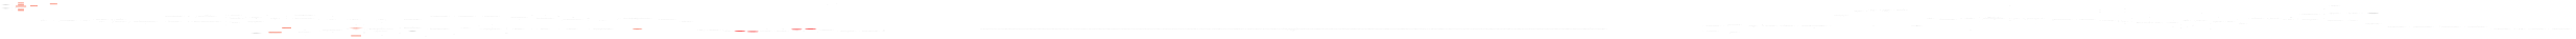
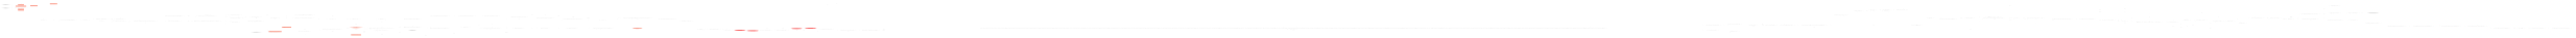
  digraph {
    fontname="Source Code Pro"
    rankdir=LR
    node [fillcolor=white fontname="Source Code Pro" shape=ellipse style=filled]
    edge [fontname="Source Code Pro" style=bold]
    n1 [label="String parentFolder = JSONUtils.getObjectProperty(folderMap.getValue(),RegistryConstants.ATTR_PARENT)@@@32@@@['1', '1', '0']"]
    n2 [label="DataSourceFolder parent = parentFolder == null? null: registry.findFolderByPath(parentFolder,true)@@@33@@@['1', '1', '0']"]
    n3 [label="folder = new DataSourceFolder(registry,parent,name,description)@@@36@@@['1', '1', '0']"]
    n4 [label="DataSourceFolder folder = parent == null? registry.findFolderByPath(name,true): parent.getChild(name)@@@34@@@['1', '1', '0']"]
    n5 [label="String color = JSONUtils.getObjectProperty(ctMap.getValue(),RegistryConstants.ATTR_COLOR)@@@47@@@['1', '1', '0']"]
    n6 [label="ct = new DBPConnectionType(id,name,color,description,CommonUtils.toBoolean(autoCommit),CommonUtils.toBoolean(confirmExecute),CommonUtils.toBoolean(confirmDataChange))@@@53@@@['1', '1', '0']"]
    n7 [label="Boolean autoCommit = JSONUtils.getObjectProperty(ctMap.getValue(),\"auto-commit\")@@@48@@@['1', '1', '0']"]
    n8 [label="DBWorkbench.getPlatform().getDataSourceProviderRegistry().addConnectionType(ct)@@@54@@@['1', '1', '0']"]
    n9 [label="Boolean confirmExecute = JSONUtils.getObjectProperty(ctMap.getValue(),\"confirm-execute\")@@@49@@@['1', '1', '0']"]
    n10 [label="String description = JSONUtils.getObjectProperty(folderMap.getValue(),RegistryConstants.ATTR_DESCRIPTION)@@@31@@@['1', '1', '0']"]
    n11 [label="folder.setDescription(description)@@@40@@@['1', '1', '0']"]
    n12 [label="String name = folderMap.getKey()@@@30@@@['1', '1', '0']"]
    n13 [label="String id = ctMap.getKey()@@@44@@@['1', '1', '0']"]
    n14 [label="DBWHandlerConfiguration curNetworkHandler = new DBWHandlerConfiguration(handlerDescriptor,dataSource == null? null: dataSource.getDriver())@@@11@@@['0', '0', '1']"]
    n15 [label="registry.addDataSourceFolder(folder)@@@37@@@['1', '1', '0']"]
    n16 [fillcolor=lightgray label="return null@@@8@@@['0', '0', '1']"]
    n17 [label="dataSource.updateObjectFilter(typeName,objectID,filter)@@@189@@@['1', '1', '0']"]
    n18 [label="String typeName = JSONUtils.getString(filterCfg,RegistryConstants.ATTR_TYPE)@@@185@@@['1', '1', '0']"]
    n19 [label="dataSource.getPreferenceStore().getProperties().putAll(JSONUtils.deserializeProperties(conObject,RegistryConstants.TAG_CUSTOM_PROPERTIES))@@@192@@@['1', '1', '0']"]
    n20 [label="String objectID = JSONUtils.getString(filterCfg,RegistryConstants.ATTR_ID)@@@186@@@['1', '1', '0']"]
    n21 [label="String vmID = CommonUtils.toString(conObject.get(\"virtual-model-id\"),id)@@@193@@@['1', '1', '0']"]
    n22 [label="dataSource.setLockPasswordHash(CommonUtils.toString(conObject.get(RegistryConstants.ATTR_LOCK_PASSWORD)))@@@121@@@['1', '1', '0']"]
    n23 [label="{Map<String,Object> cfgObject = JSONUtils.getObject(conObject,\"configuration\")DBPConnectionConfiguration config = dataSource.getConnectionConfiguration()config.setHostName(JSONUtils.getString(cfgObject,RegistryConstants.ATTR_HOST))config.setHostPort(JSONUtils.getString(cfgObject,RegistryConstants.ATTR_PORT))config.setServerName(JSONUtils.getString(cfgObject,RegistryConstants.ATTR_SERVER))config.setDatabaseName(JSONUtils.getString(cfgObject,RegistryConstants.ATTR_DATABASE))config.setUrl(JSONUtils.getString(cfgObject,RegistryConstants.ATTR_URL))if (!passwordReadCanceled) {final String(( creds = readSecuredCredentials(cfgObject,dataSource,null,null)config.setUserName(creds(0()if (dataSource.isSavePassword()) {config.setUserPassword(creds(1()}}config.setClientHomeId(JSONUtils.getString(cfgObject,RegistryConstants.ATTR_HOME))config.setConfigProfileName(JSONUtils.getString(cfgObject,\"config-profile\"))config.setUserProfileName(JSONUtils.getString(cfgObject,\"user-profile\"))config.setConnectionType(DataSourceProviderRegistry.getInstance().getConnectionType(JSONUtils.getString(cfgObject,RegistryConstants.ATTR_TYPE),DBPConnectionType.DEFAULT_TYPE))String colorValue = JSONUtils.getString(cfgObject,RegistryConstants.ATTR_COLOR)if (!CommonUtils.isEmpty(colorValue)) {config.setConnectionColor(colorValue)}int keepAlive = JSONUtils.getInteger(cfgObject,RegistryConstants.ATTR_KEEP_ALIVE)if (keepAlive > 0) {config.setKeepAliveInterval(keepAlive)}config.setProperties(JSONUtils.deserializeProperties(cfgObject,RegistryConstants.TAG_PROPERTIES))config.setProviderProperties(JSONUtils.deserializeProperties(cfgObject,RegistryConstants.TAG_PROVIDER_PROPERTIES))for (Map.Entry<String,Map<String,Object>> eventObject : JSONUtils.getNestedObjects(cfgObject,RegistryConstants.TAG_EVENTS)){DBPConnectionEventType eventType = CommonUtils.valueOf(,eventObject.getKey(),DBPConnectionEventType.BEFORE_CONNECT)Map<String,Object> eventCfg = eventObject.getValue()DBRShellCommand command = new DBRShellCommand(\"\")command.setEnabled(JSONUtils.getBoolean(eventCfg,RegistryConstants.ATTR_ENABLED))command.setShowProcessPanel(JSONUtils.getBoolean(eventCfg,RegistryConstants.ATTR_SHOW_PANEL))command.setWaitProcessFinish(JSONUtils.getBoolean(eventCfg,RegistryConstants.ATTR_WAIT_PROCESS))if (command.isWaitProcessFinish()) {command.setWaitProcessTimeoutMs(JSONUtils.getInteger(eventCfg,RegistryConstants.ATTR_WAIT_PROCESS_TIMEOUT))}command.setTerminateAtDisconnect(JSONUtils.getBoolean(eventCfg,RegistryConstants.ATTR_TERMINATE_AT_DISCONNECT))command.setPauseAfterExecute(JSONUtils.getInteger(eventCfg,RegistryConstants.ATTR_PAUSE_AFTER_EXECUTE))command.setWorkingDirectory(JSONUtils.getString(eventCfg,RegistryConstants.ATTR_WORKING_DIRECTORY))command.setCommand(JSONUtils.getString(eventCfg,RegistryConstants.ATTR_COMMAND))config.setEvent(eventType,command)}for (Map.Entry<String,Map<String,Object>> handlerObject : JSONUtils.getNestedObjects(cfgObject,RegistryConstants.TAG_HANDLERS)){DBWHandlerConfiguration configuration = parseNetworkHandlerConfig(dataSource,null,handlerObject)dataSource.getConnectionConfiguration().updateHandler(configuration)}Map<String,Object> bootstrapCfg = JSONUtils.getObject(conObject,RegistryConstants.TAG_BOOTSTRAP)if (bootstrapCfg.containsKey(RegistryConstants.ATTR_AUTOCOMMIT)) {config.getBootstrap().setDefaultAutoCommit(JSONUtils.getBoolean(bootstrapCfg,RegistryConstants.ATTR_AUTOCOMMIT))}if (bootstrapCfg.containsKey(RegistryConstants.ATTR_TXN_ISOLATION)) {config.getBootstrap().setDefaultTransactionIsolation(JSONUtils.getInteger(bootstrapCfg,RegistryConstants.ATTR_TXN_ISOLATION))}config.getBootstrap().setDefaultObjectName(JSONUtils.getString(bootstrapCfg,RegistryConstants.ATTR_DEFAULT_OBJECT))if (bootstrapCfg.containsKey(RegistryConstants.ATTR_IGNORE_ERRORS)) {config.getBootstrap().setIgnoreErrors(JSONUtils.getBoolean(bootstrapCfg,RegistryConstants.ATTR_IGNORE_ERRORS))}config.getBootstrap().setInitQueries(JSONUtils.deserializeStringList(bootstrapCfg,RegistryConstants.TAG_QUERY))}@@@122@@@['1', '1', '0']"]
    n24 [label="credFile.exists()@@@6@@@['1', '1', '0']" shape=diamond]
    n25 [label="Map<String,Object> jsonMap = JSONUtils.parseMap(CONFIG_GSON,configReader)@@@28@@@['1', '1', '0']"]
    n26 [label="ContentEncrypter encrypter = new ContentEncrypter(registry.getPlatform().getApplication().getSecureStorage().getLocalSecretKey())@@@14@@@['1', '1', '0']"]
    n27 [label="ByteArrayOutputStream credBuffer = new ByteArrayOutputStream()@@@7@@@['1', '1', '0']"]
    n28 [label="IOUtils.copyStream(crdStream,credBuffer)@@@9@@@['1', '1', '0']"]
    n29 [fillcolor=tomato label="handlerDescriptor == null@@@6@@@['0', '0', '1']" shape=diamond]
    n30 [label="Map<String,Map<String,Map<String,String>>> res = CONFIG_GSON.fromJson(credJson,new TypeToken<Map<String,Map<String,Map<String,String>>>>(){}.getType())@@@17@@@['1', '1', '0']"]
    n31 [label="secureProperties.putAll(res)@@@20@@@['1', '1', '0']"]
    n32 [label="String credJson = encrypter.decrypt(credBuffer.toByteArray())@@@16@@@['1', '1', '0']"]
    n33 [label="log.warn(\"Can't find network handler '\" + handlerId + \"'\")@@@7@@@['0', '0', '1']"]
    n34 [label="curNetworkHandler.setProperties(JSONUtils.deserializeProperties(handlerCfg,RegistryConstants.TAG_PROPERTIES))@@@21@@@['0', '0', '1']"]
    n35 [label="curNetworkHandler.setSavePassword(JSONUtils.getBoolean(handlerCfg,RegistryConstants.ATTR_SAVE_PASSWORD))@@@13@@@['0', '0', '1']"]
    n36 [label="curNetworkHandler.setEnabled(JSONUtils.getBoolean(handlerCfg,RegistryConstants.ATTR_ENABLED))@@@12@@@['0', '0', '1']"]
    n37 [fillcolor=tomato label="return curNetworkHandler@@@22@@@['0', '0', '1']"]
    n38 [label="!passwordReadCanceled@@@14@@@['0', '0', '1']" shape=diamond]
    n39 [label="!CommonUtils.isEmpty(typeName)@@@187@@@['1', '1', '0']" shape=diamond]
    n40 [label="DBSObjectFilter filter = readObjectFiler(filterCfg)@@@188@@@['1', '1', '0']"]
    n41 [label="String driverId = CommonUtils.toString(conObject.get(RegistryConstants.ATTR_DRIVER))@@@91@@@['1', '1', '0']"]
    n42 [label="driver.setName(driverId)@@@96@@@['1', '1', '0']"]
    n43 [label="DriverDescriptor driver = provider.getDriver(driverId)@@@92@@@['1', '1', '0']"]
    n44 [label="log.warn(\"Can't find driver \" + driverId + \" in datasource provider \" + provider.getId() + \" for datasource '\" + id + \"'. Create new driver\")@@@94@@@['1', '1', '0']"]
    n45 [label="driver = provider.createDriver(driverId)@@@95@@@['1', '1', '0']"]
    n46 [label="driver.setDescription(\"Missing driver \" + driverId)@@@97@@@['1', '1', '0']"]
    n47 [label="driver == null@@@93@@@['1', '1', '0']" shape=diamond]
    n48 [label="dataSource = new DataSourceDescriptor(registry,origin,id,driver,new DBPConnectionConfiguration())@@@105@@@['1', '1', '0']"]
    n49 [label="provider.addDriver(driver)@@@100@@@['1', '1', '0']"]
    n50 [label="driver.setDriverClassName(\"java.sql.Driver\")@@@98@@@['1', '1', '0']"]
    n51 [fillcolor=tomato label="@Nullable DBWNetworkProfile profile@@@2@@@['0', '0', '1']" shape=box]
    n52 [label="final String(( creds = readSecuredCredentials(handlerCfg,dataSource,profile,\"network/\" + handlerId)@@@15@@@['0', '0', '1']"]
    n53 [label="curNetworkHandler.setUserName(creds(0()@@@16@@@['0', '0', '1']"]
    n54 [label="curNetworkHandler.setPassword(creds(1()@@@18@@@['0', '0', '1']"]
    n55 [label="driver.setTemporary(true)@@@99@@@['1', '1', '0']"]
    n56 [label="DataSourceDescriptor dataSource = registry.getDataSource(id)@@@102@@@['1', '1', '0']"]
    n57 [label="Exception e@@@22@@@['1', '1', '0']" shape=diamond]
    n58 [label="log.error(\"Error decrypting secure credentials\",e)@@@23@@@['1', '1', '0']"]
    n59 [fillcolor=lightgray label="registry.addSavedFilter(filter)@@@208@@@['1', '1', '0']"]
    n60 [label="DBSObjectFilter filter = readObjectFiler(ctMap)@@@207@@@['1', '1', '0']"]
-   n61 [fillcolor=tomato label="InputStream is@@@2@@@['0', '1', '0']" shape=box]
    n62 [fillcolor=tomato label="DataSourceRegistry.ParseResults parseResults@@@2@@@['1', '1', '0']" shape=box]
    n63 [label="parseResults.addedDataSources.add(dataSource)@@@200@@@['1', '1', '0']"]
    n64 [label="registry.addDataSourceToList(dataSource)@@@199@@@['1', '1', '0']"]
    n65 [label="boolean newDataSource = (dataSource == null)@@@103@@@['1', '1', '0']"]
    n66 [label="parseResults.updatedDataSources.add(dataSource)@@@203@@@['1', '1', '0']"]
    n67 [label="Map<String,Object> conObject = conMap.getValue()@@@79@@@['1', '1', '0']"]
    n68 [label="newDataSource@@@198@@@['1', '1', '0']" shape=diamond]
    n69 [label="newDataSource@@@104@@@['1', '1', '0']" shape=diamond]
    n70 [label="dataSource.setSavePassword(JSONUtils.getBoolean(conObject,RegistryConstants.ATTR_SAVE_PASSWORD))@@@113@@@['1', '1', '0']"]
    n71 [label="dataSource.setShowSystemObjects(JSONUtils.getBoolean(conObject,RegistryConstants.ATTR_SHOW_SYSTEM_OBJECTS))@@@114@@@['1', '1', '0']"]
    n72 [label="dataSource.setShowUtilityObjects(JSONUtils.getBoolean(conObject,RegistryConstants.ATTR_SHOW_UTIL_OBJECTS))@@@115@@@['1', '1', '0']"]
    n73 [fillcolor=lightgray label="parseNetworkHandlerConfig['0', '0', '1']" shape=diamond]
    n74 [label="String handlerId = handlerObject.getKey()@@@3@@@['0', '0', '1']"]
    n75 [fillcolor=tomato label="@Nullable DataSourceDescriptor dataSource@@@2@@@['0', '0', '1']" shape=box]
    n76 [fillcolor=tomato label="@NotNull Map.Entry<String,Map<String,Object>> handlerObject@@@2@@@['0', '0', '1']" shape=box]
    n77 [label="Map<String,Object> handlerCfg = handlerObject.getValue()@@@4@@@['0', '0', '1']"]
    n78 [label="NetworkHandlerDescriptor handlerDescriptor = NetworkHandlerRegistry.getInstance().getDescriptor(handlerId)@@@5@@@['0', '0', '1']"]
    n79 [label="log.warn(\"Empty datasource provider for datasource '\" + id + \"'\")@@@83@@@['1', '1', '0']"]
    n80 [label="dataSource.setName(JSONUtils.getString(conObject,RegistryConstants.ATTR_NAME))@@@112@@@['1', '1', '0']"]
    n81 [label="dataSource.setConnectionReadOnly(JSONUtils.getBoolean(conObject,RegistryConstants.ATTR_READ_ONLY))@@@116@@@['1', '1', '0']"]
    n82 [label="final String folderPath = JSONUtils.getString(conObject,RegistryConstants.ATTR_FOLDER)@@@117@@@['1', '1', '0']"]
    n83 [label="String id = conMap.getKey()@@@80@@@['1', '1', '0']"]
    n84 [label="Boolean confirmDataChange = JSONUtils.getObjectProperty(ctMap.getValue(),\"confirm-data-change\")@@@50@@@['1', '1', '0']"]
    n85 [label="DBPConnectionType ct = DBWorkbench.getPlatform().getDataSourceProviderRegistry().getConnectionType(id,null)@@@51@@@['1', '1', '0']"]
    n86 [label="ct == null@@@52@@@['1', '1', '0']" shape=diamond]
    n87 [label="dataSource.setFolder(registry.findFolderByPath(folderPath,true))@@@119@@@['1', '1', '0']"]
    n88 [label="folderPath != null@@@118@@@['1', '1', '0']" shape=diamond]
    n89 [label="registry.updateNetworkProfile(profile)@@@76@@@['1', '1', '0']"]
    n90 [fillcolor=red label="String profileId = vmMap.getKey()@@@64@@@['1', '0', '0']"]
    n91 [fillcolor=red label="String profileName = vmMap.getKey()@@@64@@@['0', '1', '0']"]
    n92 [fillcolor=red label="profile.setProfileId(profileId)@@@67@@@['1', '0', '0']"]
    n93 [label="Map<String,Object> profileMap = vmMap.getValue()@@@65@@@['1', '1', '0']"]
    n94 [fillcolor=red label="profile.setProfileName(profileName)@@@67@@@['0', '1', '0']"]
    n95 [label="Map<String,DBVModel> modelMap = new LinkedHashMap<>()@@@57@@@['1', '1', '0']"]
    n96 [label="String name = JSONUtils.getObjectProperty(ctMap.getValue(),RegistryConstants.ATTR_NAME)@@@45@@@['1', '1', '0']"]
    n97 [label="String id = vmMap.getKey()@@@59@@@['1', '1', '0']"]
    n98 [label="profile.setProfileName(JSONUtils.getString(profileMap,\"name\"))@@@68@@@['1', '1', '0']"]
    n99 [label="profile.setProperties(JSONUtils.deserializeProperties(profileMap,\"properties\"))@@@69@@@['1', '1', '0']"]
    n100 [label="String description = JSONUtils.getObjectProperty(ctMap.getValue(),RegistryConstants.ATTR_DESCRIPTION)@@@46@@@['1', '1', '0']"]
    n101 [label="DataSourceProviderDescriptor provider = DataSourceProviderRegistry.getInstance().getDataSourceProvider(dsProviderID)@@@86@@@['1', '1', '0']"]
    n102 [label="provider == null@@@87@@@['1', '1', '0']" shape=diamond]
    n103 [label="log.warn(\"Can't find datasource provider \" + dsProviderID + \" for datasource '\" + id + \"'\")@@@88@@@['1', '1', '0']"]
    n104 [label="provider = (DataSourceProviderDescriptor)DataSourceProviderRegistry.getInstance().makeFakeProvider(dsProviderID)@@@89@@@['1', '1', '0']"]
    n105 [label="DBWNetworkProfile profile = new DBWNetworkProfile()@@@66@@@['1', '1', '0']"]
    n106 [fillcolor=tomato label="InputStream is@@@2@@@['1', '0', '0']" shape=box]
    n107 [label="curNetworkHandler.isSavePassword()@@@17@@@['0', '0', '1']" shape=diamond]
    n108 [fillcolor=tomato label="boolean refresh@@@2@@@['0', '1', '0']" shape=box]
    n109 [label="String dsProviderID = CommonUtils.toString(conObject.get(RegistryConstants.ATTR_PROVIDER))@@@81@@@['1', '1', '0']"]
    n110 [label="CommonUtils.isEmpty(dsProviderID)@@@82@@@['1', '1', '0']" shape=diamond]
    n111 [label="DBWHandlerConfiguration configuration = parseNetworkHandlerConfig(null,profile,handlerMap)@@@71@@@['1', '1', '0']"]
    n112 [label="profile.updateConfiguration(configuration)@@@73@@@['1', '1', '0']"]
    n113 [label="configuration != null@@@72@@@['1', '1', '0']" shape=diamond]
    n114 [label="modelMap.put(id,model)@@@61@@@['1', '1', '0']"]
    n115 [label="DBVModel model = new DBVModel(id,vmMap.getValue())@@@60@@@['1', '1', '0']"]
    n116 [label="dataSource.clearFilters()@@@110@@@['1', '1', '0']"]
    n117 [label="IFolder mdFolder = registry.getProject().getMetadataFolder(false)@@@3@@@['1', '1', '0']"]
    n118 [label="mdFolder.exists()@@@4@@@['1', '1', '0']" shape=diamond]
    n119 [label="IFile credFile = mdFolder.getFile(DBPDataSourceRegistry.CREDENTIALS_CONFIG_FILE_NAME)@@@5@@@['1', '1', '0']"]
    n120 [label="Exception e@@@11@@@['1', '1', '0']" shape=diamond]
    n121 [label="log.error(\"Error reading secure credentials file\",e)@@@12@@@['1', '1', '0']"]
    n122 [fillcolor=tomato label="DataSourceOrigin origin@@@2@@@['1', '0', '0']" shape=box]
    n123 [label="dataSource.setVirtualModel(dbvModel)@@@196@@@['1', '1', '0']"]
    n124 [fillcolor=tomato label="DataSourceOrigin origin@@@2@@@['0', '1', '0']" shape=box]
    n125 [label="dataSource.getConnectionConfiguration().setHandlers(Collections.emptyList())@@@109@@@['1', '1', '0']"]
    n126 [label="dataSource.getConnectionConfiguration().setProperties(Collections.emptyMap())@@@108@@@['1', '1', '0']"]
    n127 [label="DBVModel dbvModel = modelMap.get(vmID)@@@194@@@['1', '1', '0']"]
    n128 [label="dbvModel != null@@@195@@@['1', '1', '0']" shape=diamond]
    n129 [fillcolor=tomato label="boolean refresh@@@2@@@['1', '0', '0']" shape=box]
    n130 [label="folder == null@@@35@@@['1', '1', '0']" shape=diamond]
    n131 [fillcolor=lightgray label="parseDataSources['1', '0', '0']" shape=diamond]
    n132 [fillcolor=lightgray label="parseDataSources['0', '1', '0']" shape=diamond]
    n1 -> n2
    n1 -> n2 [label=parentFolder style=solid]
    n2 -> n3 [label=parent style=solid]
    n2 -> n4 [label=parent style=solid]
    n2 -> n4
    n3 -> n15
    n3 -> n15 [label=folder style=solid]
    n4 -> n130 [label=folder style=solid]
    n4 -> n130
    n5 -> n6 [label=color style=solid]
    n5 -> n7
    n6 -> n8
    n6 -> n8 [label=ct style=solid]
    n7 -> n6 [label=autoCommit style=solid]
    n7 -> n9
    n8 -> n13
    n8 -> n95
    n9 -> n6 [label=confirmExecute style=solid]
    n9 -> n84
    n10 -> n1
    n10 -> n3 [label=description style=solid]
    n10 -> n11 [label=description style=solid]
    n11 -> n12
    n11 -> n13
    n11 -> n14 [label=0 style=dashed]
    n12 -> n3 [label=name style=solid]
    n12 -> n4 [label=name style=solid]
    n12 -> n10
    n13 -> n6 [label=id style=solid]
    n13 -> n85 [label=id style=solid]
    n13 -> n96
    n14 -> n36
    n14 -> n37 [label=curNetworkHandler style=solid]
    n15 -> n12
    n15 -> n13
    n17 -> n18
    n17 -> n19
    n18 -> n17 [label=typeName style=solid]
    n18 -> n20
    n19 -> n21
    n20 -> n17 [label=objectID style=solid]
    n20 -> n39
    n21 -> n127 [label=vmID style=solid]
    n21 -> n127
    n22 -> n23
    n23 -> n18
    n24 -> n25
    n24 -> n26 [label=true style=dotted]
    n24 -> n27 [label=true style=dotted]
    n24 -> n27
    n24 -> n28 [label=true style=dotted]
    n24 -> n29 [label=0 style=dashed]
    n24 -> n30 [label=true style=dotted]
    n24 -> n31 [label=true style=dotted]
    n24 -> n32 [label=true style=dotted]
    n25 -> n12
    n26 -> n32
    n27 -> n28
    n27 -> n28 [label=credBuffer style=solid]
    n28 -> n26
    n29 -> n14
    n29 -> n14 [label=false style=dotted]
    n29 -> n16 [label=true style=dotted]
    n29 -> n33 [label=true style=dotted]
    n29 -> n33
    n29 -> n34 [label=false style=dotted]
    n29 -> n35 [label=false style=dotted]
    n29 -> n36 [label=false style=dotted]
    n29 -> n37 [label=false style=dotted]
    n29 -> n38 [label=false style=dotted]
    n30 -> n31 [label=res style=solid]
    n30 -> n31
    n31 -> n25
    n32 -> n30
    n32 -> n30 [label=credJson style=solid]
    n33 -> n16
    n34 -> n37
    n35 -> n38
    n36 -> n35
    n38 -> n34
    n38 -> n52
    n38 -> n52 [label=true style=dotted]
    n38 -> n53 [label=true style=dotted]
    n38 -> n107 [label=true style=dotted]
    n39 -> n17 [label=true style=dotted]
    n39 -> n18
    n39 -> n19
    n39 -> n40
    n39 -> n40 [label=true style=dotted]
    n40 -> n17 [label=filter style=solid]
    n40 -> n17
    n41 -> n42 [label=driverId style=solid]
    n41 -> n43 [label=driverId style=solid]
    n41 -> n43
    n41 -> n44 [label=driverId style=solid]
    n41 -> n45 [label=driverId style=solid]
    n41 -> n46 [label=driverId style=solid]
    n42 -> n46
    n43 -> n47 [label=driver style=solid]
    n43 -> n47
    n43 -> n48 [label=driver style=solid]
    n44 -> n45
    n45 -> n42
    n45 -> n48 [label=driver style=solid]
    n45 -> n49 [label=driver style=solid]
    n46 -> n50
    n47 -> n44 [label=true style=dotted]
    n47 -> n44
    n47 -> n45 [label=true style=dotted]
    n47 -> n46 [label=true style=dotted]
    n47 -> n49 [label=true style=dotted]
    n47 -> n50 [label=true style=dotted]
    n47 -> n55 [label=true style=dotted]
    n47 -> n56
    n48 -> n23 [label=dataSource style=solid]
    n48 -> n63 [label=dataSource style=solid]
    n48 -> n64 [label=dataSource style=solid]
    n48 -> n66 [label=dataSource style=solid]
    n48 -> n80
    n49 -> n56
    n50 -> n55
    n51 -> n52 [label=profile style=solid]
    n52 -> n53
    n52 -> n53 [label=creds style=solid]
    n52 -> n54 [label=creds style=solid]
    n53 -> n107
    n54 -> n34
    n55 -> n49
    n56 -> n23 [label=dataSource style=solid]
    n56 -> n63 [label=dataSource style=solid]
    n56 -> n64 [label=dataSource style=solid]
    n56 -> n65 [label=dataSource style=solid]
    n56 -> n65
    n56 -> n66 [label=dataSource style=solid]
    n57 -> n58
    n57 -> n58 [label=true style=dotted]
    n58 -> n25
    n59 -> n60
    n60 -> n59
    n60 -> n59 [label=filter style=solid]
    n63 -> n60
    n63 -> n67
    n64 -> n63
    n65 -> n68 [label=newDataSource style=solid]
    n65 -> n69
    n65 -> n69 [label=newDataSource style=solid]
    n66 -> n60
    n66 -> n67
    n67 -> n19 [label=conObject style=solid]
    n67 -> n23 [label=conObject style=solid]
    n67 -> n70 [label=conObject style=solid]
    n67 -> n71 [label=conObject style=solid]
    n67 -> n72 [label=conObject style=solid]
    n67 -> n80 [label=conObject style=solid]
    n67 -> n81 [label=conObject style=solid]
    n67 -> n82 [label=conObject style=solid]
    n67 -> n83
    n68 -> n63 [label=true style=dotted]
    n68 -> n64 [label=true style=dotted]
    n68 -> n64
    n68 -> n66 [label=false style=dotted]
    n68 -> n66
    n69 -> n48
    n69 -> n48 [label=true style=dotted]
    n69 -> n116 [label=false style=dotted]
    n69 -> n125 [label=false style=dotted]
    n69 -> n126 [label=false style=dotted]
    n69 -> n126
    n70 -> n71
    n71 -> n72
    n72 -> n81
    n73 -> n51 [label=true style=dotted]
    n73 -> n74
    n73 -> n75 [label=true style=dotted]
    n73 -> n76 [label=true style=dotted]
    n74 -> n33 [label=handlerId style=solid]
    n74 -> n52 [label=handlerId style=solid]
    n74 -> n77
    n74 -> n78 [label=handlerId style=solid]
    n75 -> n14 [label=dataSource style=solid]
    n75 -> n52 [label=dataSource style=solid]
    n77 -> n34 [label=handlerCfg style=solid]
    n77 -> n35 [label=handlerCfg style=solid]
    n77 -> n36 [label=handlerCfg style=solid]
    n77 -> n52 [label=handlerCfg style=solid]
    n77 -> n78
    n78 -> n14 [label=handlerDescriptor style=solid]
    n78 -> n29 [label=handlerDescriptor style=solid]
    n78 -> n29
    n79 -> n60
    n79 -> n67
    n80 -> n70
    n81 -> n82
    n82 -> n87 [label=folderPath style=solid]
    n82 -> n88 [label=folderPath style=solid]
    n82 -> n88
    n83 -> n21 [label=id style=solid]
    n83 -> n44 [label=id style=solid]
    n83 -> n48 [label=id style=solid]
    n83 -> n56 [label=id style=solid]
    n83 -> n79 [label=id style=solid]
    n83 -> n103 [label=id style=solid]
    n83 -> n109
    n84 -> n6 [label=confirmDataChange style=solid]
    n84 -> n85
    n85 -> n86
    n85 -> n86 [label=ct style=solid]
    n86 -> n6
    n86 -> n6 [label=true style=dotted]
    n86 -> n8 [label=true style=dotted]
    n86 -> n13
    n86 -> n95
    n87 -> n22
    n88 -> n22
    n88 -> n87
    n88 -> n87 [label=true style=dotted]
    n89 -> n67
    n89 -> n90
    n89 -> n91
    n90 -> n91 [label=0 style=dashed]
    n90 -> n92 [label=profileId style=solid]
    n90 -> n93
    n91 -> n93
    n91 -> n94 [label=profileName style=solid]
    n92 -> n94 [label=0 style=dashed]
    n92 -> n98
    n93 -> n98 [label=profileMap style=solid]
    n93 -> n99 [label=profileMap style=solid]
    n93 -> n105
    n94 -> n98
    n95 -> n97
    n96 -> n6 [label=name style=solid]
    n96 -> n100
    n97 -> n114 [label=id style=solid]
    n97 -> n115
    n97 -> n115 [label=id style=solid]
    n98 -> n99
    n99 -> n111
    n100 -> n5
    n100 -> n6 [label=description style=solid]
    n101 -> n102
    n101 -> n102 [label=provider style=solid]
    n102 -> n41
    n102 -> n103
    n102 -> n103 [label=true style=dotted]
    n102 -> n104 [label=true style=dotted]
    n103 -> n104
    n104 -> n41
    n105 -> n89 [label=profile style=solid]
    n105 -> n92
    n105 -> n94
    n105 -> n111 [label=profile style=solid]
    n107 -> n34
    n107 -> n54
    n107 -> n54 [label=true style=dotted]
    n109 -> n101 [label=dsProviderID style=solid]
    n109 -> n103 [label=dsProviderID style=solid]
    n109 -> n104 [label=dsProviderID style=solid]
    n109 -> n110 [label=dsProviderID style=solid]
    n109 -> n110
    n110 -> n79 [label=true style=dotted]
    n110 -> n79
    n110 -> n101
    n111 -> n23 [label=configuration style=solid]
    n111 -> n112 [label=configuration style=solid]
    n111 -> n113
    n111 -> n113 [label=configuration style=solid]
    n112 -> n89
    n112 -> n111
    n113 -> n89
    n113 -> n111
    n113 -> n112
    n113 -> n112 [label=true style=dotted]
    n114 -> n90
    n114 -> n91
    n114 -> n97
    n115 -> n114
    n115 -> n114 [label=model style=solid]
    n116 -> n80
    n117 -> n118
    n118 -> n24 [label=true style=dotted]
    n118 -> n25
    n118 -> n119 [label=true style=dotted]
    n118 -> n119
    n119 -> n24
    n120 -> n121
    n120 -> n121 [label=true style=dotted]
    n121 -> n26
    n122 -> n48 [label=origin style=solid]
    n124 -> n48 [label=origin style=solid]
    n125 -> n116
    n126 -> n125
    n127 -> n123 [label=dbvModel style=solid]
    n127 -> n128
    n127 -> n128 [label=dbvModel style=solid]
    n128 -> n68
    n128 -> n123 [label=true style=dotted]
    n128 -> n123
    n130 -> n3
    n130 -> n3 [label=true style=dotted]
    n130 -> n11 [label=false style=dotted]
    n130 -> n11
    n130 -> n15 [label=true style=dotted]
    n131 -> n62 [label=true style=dotted]
    n131 -> n106 [label=true style=dotted]
    n131 -> n117
    n131 -> n122 [label=true style=dotted]
    n131 -> n129 [label=true style=dotted]
-   n132 -> n61 [label=true style=dotted]
    n132 -> n62 [label=true style=dotted]
    n132 -> n108 [label=true style=dotted]
    n132 -> n117
    n132 -> n124 [label=true style=dotted]
  }
